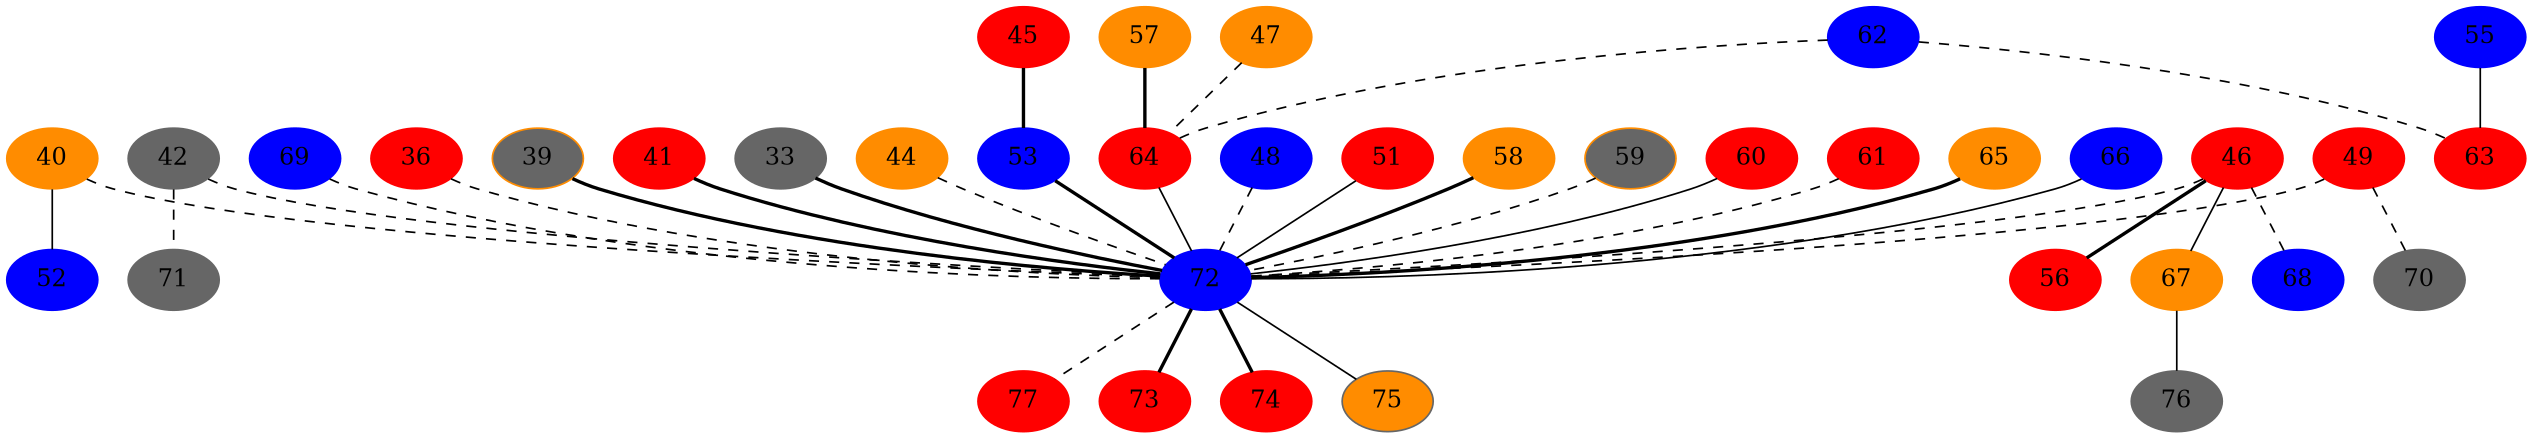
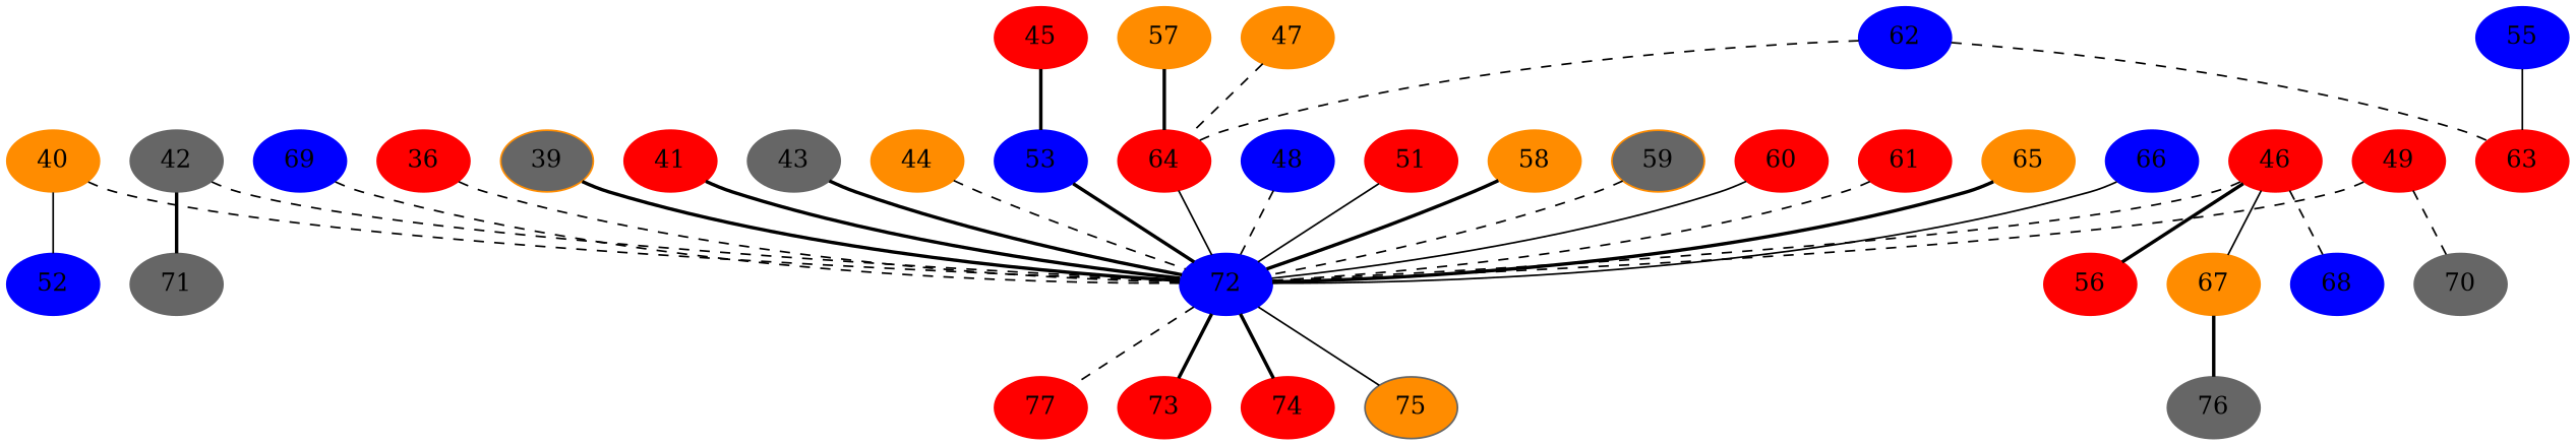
  graph {
    node [color=red style=filled]
    edge [style=dashed]
    72 [color=blue super="+54+5+10+19+11+28+14+27+13+24+31+50+25+32+38+34+35"]
    73
    74
    75 [color=gray40 fillcolor=darkorange]
    77
    36
    39 [color=darkorange fillcolor=gray40]
    40 [color=darkorange]
    52 [color=blue]
    41
    42 [color=gray40]
    71 [color=gray40]
-   43 [color=gray40 label=33]
+   43 [color=gray40]
    44 [color=darkorange]
    53 [color=blue super="+37"]
    45
    46
    56
    67 [color=darkorange]
    68 [color=blue]
    76 [color=gray40]
    64 [super="+21"]
    47 [color=darkorange]
    48 [color=blue super="+29"]
    49
    70 [color=gray40]
    51
    63 [super="+33"]
    55 [color=blue]
    57 [color=darkorange super="+9"]
    58 [color=darkorange]
    59 [color=darkorange fillcolor=gray40]
    60
    61
    62 [color=blue super="+18"]
    65 [color=darkorange]
    66 [color=blue]
    69 [color=blue]
    72 -- 73 [style=bold]
    72 -- 74 [style=bold]
    72 -- 75 [style=solid]
    72 -- 77
    36 -- 72
    39 -- 72 [style=bold]
    40 -- 72
    40 -- 52 [style=solid]
    41 -- 72 [style=bold]
    42 -- 72
-   42 -- 71
+   42 -- 71 [style=bold]
    43 -- 72 [style=bold]
    44 -- 72
    53 -- 72 [style=bold]
    45 -- 53 [style=bold]
    46 -- 72
    46 -- 56 [style=bold]
    46 -- 67 [style=solid]
    46 -- 68
-   67 -- 76 [style=solid]
+   67 -- 76 [style=bold]
    64 -- 72 [style=solid]
    47 -- 64
    48 -- 72
    49 -- 72
    49 -- 70
    51 -- 72 [style=solid]
    55 -- 63 [style=solid]
    57 -- 64 [style=bold]
    58 -- 72 [style=bold]
    59 -- 72
    60 -- 72 [style=solid]
    61 -- 72
    62 -- 64
    62 -- 63
    65 -- 72 [style=bold]
    66 -- 72 [style=solid]
    69 -- 72
  }
